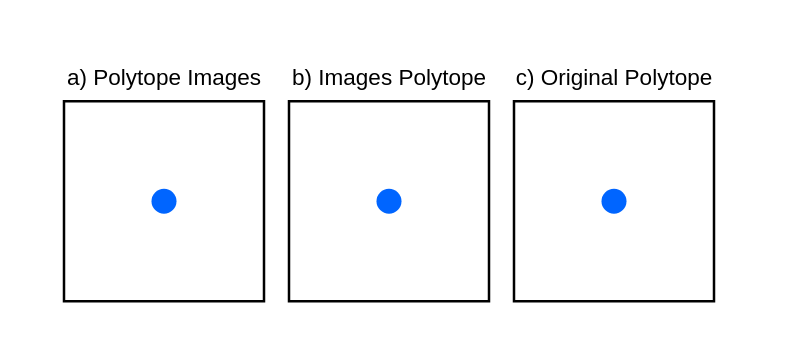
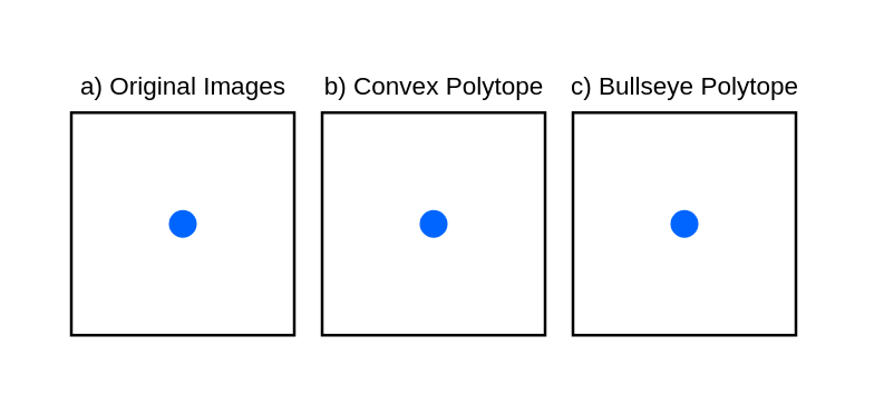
  <mxCell id="0" />
  <mxCell id="1" parent="0" />
  <mxCell id="2" value="" style="whiteSpace=wrap;html=1;aspect=fixed;" vertex="1" parent="1"><mxGeometry x="25" y="40" width="80" height="80" as="geometry" /></mxCell>
  <mxCell id="3" value="" style="whiteSpace=wrap;html=1;aspect=fixed;" vertex="1" parent="1"><mxGeometry x="115" y="40" width="80" height="80" as="geometry" /></mxCell>
  <mxCell id="4" value="" style="whiteSpace=wrap;html=1;aspect=fixed;" vertex="1" parent="1"><mxGeometry x="205" y="40" width="80" height="80" as="geometry" /></mxCell>
  <mxCell id="5" value="" style="shape=image;html=1;verticalAlign=top;verticalLabelPosition=bottom;labelBackgroundColor=#ffffff;imageAspect=0;aspect=fixed;image=https://cdn0.iconfinder.com/data/icons/octicons/1024/primitive-dot-128.png" vertex="1" parent="1"><mxGeometry x="56" y="40" width="18" height="18" as="geometry" /></mxCell>
  <mxCell id="6" value="" style="shape=ellipse;fillColor=#0065FF;strokeColor=none;html=1;sketch=0;" vertex="1" parent="1"><mxGeometry x="60" y="75" width="10" height="10" as="geometry" /></mxCell>
  <mxCell id="7" value="" style="shape=image;html=1;verticalAlign=top;verticalLabelPosition=bottom;labelBackgroundColor=#ffffff;imageAspect=0;aspect=fixed;image=https://cdn0.iconfinder.com/data/icons/octicons/1024/primitive-dot-128.png" vertex="1" parent="1"><mxGeometry x="46" y="50" width="18" height="18" as="geometry" /></mxCell>
  <mxCell id="8" value="" style="shape=image;html=1;verticalAlign=top;verticalLabelPosition=bottom;labelBackgroundColor=#ffffff;imageAspect=0;aspect=fixed;image=https://cdn0.iconfinder.com/data/icons/octicons/1024/primitive-dot-128.png" vertex="1" parent="1"><mxGeometry x="64" y="50" width="18" height="18" as="geometry" /></mxCell>
  <mxCell id="9" value="" style="shape=image;html=1;verticalAlign=top;verticalLabelPosition=bottom;labelBackgroundColor=#ffffff;imageAspect=0;aspect=fixed;image=https://cdn0.iconfinder.com/data/icons/octicons/1024/primitive-dot-128.png" vertex="1" parent="1"><mxGeometry x="74" y="40" width="18" height="18" as="geometry" /></mxCell>
  <mxCell id="10" value="" style="shape=image;html=1;verticalAlign=top;verticalLabelPosition=bottom;labelBackgroundColor=#ffffff;imageAspect=0;aspect=fixed;image=https://cdn0.iconfinder.com/data/icons/octicons/1024/primitive-dot-128.png" vertex="1" parent="1"><mxGeometry x="87" y="58" width="18" height="18" as="geometry" /></mxCell>
  <mxCell id="11" value="" style="shape=ellipse;fillColor=#0065FF;strokeColor=none;html=1;sketch=0;" vertex="1" parent="1"><mxGeometry x="150" y="75" width="10" height="10" as="geometry" /></mxCell>
  <mxCell id="12" value="" style="shape=ellipse;fillColor=#0065FF;strokeColor=none;html=1;sketch=0;" vertex="1" parent="1"><mxGeometry x="240" y="75" width="10" height="10" as="geometry" /></mxCell>
  <mxCell id="13" value="" style="shape=image;html=1;verticalAlign=top;verticalLabelPosition=bottom;labelBackgroundColor=#ffffff;imageAspect=0;aspect=fixed;image=https://cdn0.iconfinder.com/data/icons/octicons/1024/primitive-dot-128.png" vertex="1" parent="1"><mxGeometry x="132" y="71" width="18" height="18" as="geometry" /></mxCell>
  <mxCell id="14" value="" style="shape=image;html=1;verticalAlign=top;verticalLabelPosition=bottom;labelBackgroundColor=#ffffff;imageAspect=0;aspect=fixed;image=https://cdn0.iconfinder.com/data/icons/octicons/1024/primitive-dot-128.png" vertex="1" parent="1"><mxGeometry x="160" y="71" width="18" height="18" as="geometry" /></mxCell>
  <mxCell id="15" value="" style="shape=image;html=1;verticalAlign=top;verticalLabelPosition=bottom;labelBackgroundColor=#ffffff;imageAspect=0;aspect=fixed;image=https://cdn0.iconfinder.com/data/icons/octicons/1024/primitive-dot-128.png" vertex="1" parent="1"><mxGeometry x="146" y="50" width="18" height="18" as="geometry" /></mxCell>
  <mxCell id="16" value="" style="shape=image;html=1;verticalAlign=top;verticalLabelPosition=bottom;labelBackgroundColor=#ffffff;imageAspect=0;aspect=fixed;image=https://cdn0.iconfinder.com/data/icons/octicons/1024/primitive-dot-128.png" vertex="1" parent="1"><mxGeometry x="164" y="40" width="18" height="18" as="geometry" /></mxCell>
  <mxCell id="17" value="" style="shape=image;html=1;verticalAlign=top;verticalLabelPosition=bottom;labelBackgroundColor=#ffffff;imageAspect=0;aspect=fixed;image=https://cdn0.iconfinder.com/data/icons/octicons/1024/primitive-dot-128.png" vertex="1" parent="1"><mxGeometry x="177" y="57" width="18" height="18" as="geometry" /></mxCell>
  <mxCell id="18" value="" style="shape=image;html=1;verticalAlign=top;verticalLabelPosition=bottom;labelBackgroundColor=#ffffff;imageAspect=0;aspect=fixed;image=https://cdn0.iconfinder.com/data/icons/octicons/1024/primitive-dot-128.png" vertex="1" parent="1"><mxGeometry x="221" y="71" width="18" height="18" as="geometry" /></mxCell>
  <mxCell id="19" value="" style="shape=image;html=1;verticalAlign=top;verticalLabelPosition=bottom;labelBackgroundColor=#ffffff;imageAspect=0;aspect=fixed;image=https://cdn0.iconfinder.com/data/icons/octicons/1024/primitive-dot-128.png" vertex="1" parent="1"><mxGeometry x="251" y="71" width="18" height="18" as="geometry" /></mxCell>
  <mxCell id="20" value="" style="shape=image;html=1;verticalAlign=top;verticalLabelPosition=bottom;labelBackgroundColor=#ffffff;imageAspect=0;aspect=fixed;image=https://cdn0.iconfinder.com/data/icons/octicons/1024/primitive-dot-128.png" vertex="1" parent="1"><mxGeometry x="232" y="57" width="18" height="18" as="geometry" /></mxCell>
  <mxCell id="21" value="" style="shape=image;html=1;verticalAlign=top;verticalLabelPosition=bottom;labelBackgroundColor=#ffffff;imageAspect=0;aspect=fixed;image=https://cdn0.iconfinder.com/data/icons/octicons/1024/primitive-dot-128.png" vertex="1" parent="1"><mxGeometry x="250" y="53" width="18" height="18" as="geometry" /></mxCell>
  <mxCell id="22" value="" style="shape=image;html=1;verticalAlign=top;verticalLabelPosition=bottom;labelBackgroundColor=#ffffff;imageAspect=0;aspect=fixed;image=https://cdn0.iconfinder.com/data/icons/octicons/1024/primitive-dot-128.png" vertex="1" parent="1"><mxGeometry x="236" y="89" width="18" height="18" as="geometry" /></mxCell>
- <mxCell id="23" value="&lt;font style=&quot;font-size: 9px&quot;&gt;a) Polytope Images&lt;/font&gt;" style="text;html=1;align=center;verticalAlign=middle;resizable=0;points=[];autosize=1;strokeColor=none;fillColor=none;" vertex="1" parent="1"><mxGeometry x="20" y="20" width="90" height="20" as="geometry" /></mxCell>
- <mxCell id="24" value="&lt;font style=&quot;font-size: 9px&quot;&gt;b) Images Polytope&lt;/font&gt;" style="text;html=1;align=center;verticalAlign=middle;resizable=0;points=[];autosize=1;strokeColor=none;fillColor=none;" vertex="1" parent="1"><mxGeometry x="110" y="20" width="90" height="20" as="geometry" /></mxCell>
- <mxCell id="25" value="&lt;font style=&quot;font-size: 9px&quot;&gt;c) Original Polytope&lt;/font&gt;" style="text;html=1;align=center;verticalAlign=middle;resizable=0;points=[];autosize=1;strokeColor=none;fillColor=none;" vertex="1" parent="1"><mxGeometry x="195" y="20" width="100" height="20" as="geometry" /></mxCell>
+ <mxCell id="23" value="&lt;font style=&quot;font-size: 9px&quot;&gt;a) Original Images&lt;/font&gt;" style="text;html=1;align=center;verticalAlign=middle;resizable=0;points=[];autosize=1;strokeColor=none;fillColor=none;" vertex="1" parent="1"><mxGeometry x="20" y="20" width="90" height="20" as="geometry" /></mxCell>
+ <mxCell id="24" value="&lt;font style=&quot;font-size: 9px&quot;&gt;b) Convex Polytope&lt;/font&gt;" style="text;html=1;align=center;verticalAlign=middle;resizable=0;points=[];autosize=1;strokeColor=none;fillColor=none;" vertex="1" parent="1"><mxGeometry x="110" y="20" width="90" height="20" as="geometry" /></mxCell>
+ <mxCell id="25" value="&lt;font style=&quot;font-size: 9px&quot;&gt;c) Bullseye Polytope&lt;/font&gt;" style="text;html=1;align=center;verticalAlign=middle;resizable=0;points=[];autosize=1;strokeColor=none;fillColor=none;" vertex="1" parent="1"><mxGeometry x="195" y="20" width="100" height="20" as="geometry" /></mxCell>
